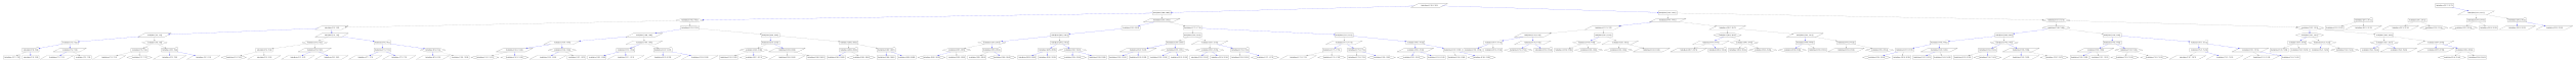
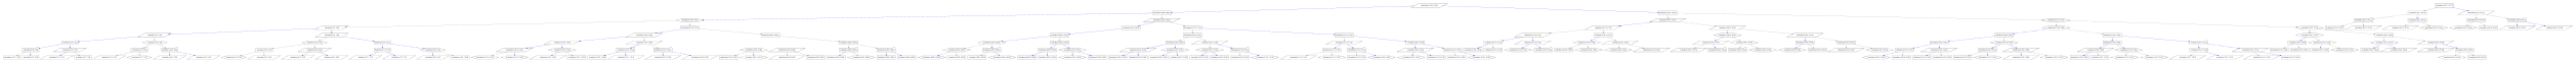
  digraph {
    fontname=Ubuntu
    node [fontname=Ubuntu shape=parallelogram]
    edge [color=blue fontname=Ubuntu]
    n1 [label="Node{data=[4189, 4189]}"]
    n2 [label="Node{data=[2889, 2889]}" shape=box]
    n3 [label="Node{data=[4955, 4955]}" shape=box]
    n4 [label="Node{data=[1400, 1400]}" shape=hexagon]
    n5 [label="Node{data=[2925, 2925]}"]
    n6 [label="Node{data=[4911, 4911]}"]
    n7 [label="Node{data=[7617, 7617]}" shape=hexagon]
    n8 [label="Node{data=[762, 762]}"]
    n9 [label="Node{data=[2329, 2329]}" shape=folder]
    n10 [label="Node{data=[2909, 2909]}" shape=box]
    n11 [label="Node{data=[4173, 4173]}" shape=folder]
    n12 [label="Node{data=[754, 754]}"]
    n13 [label="Node{data=[770, 770]}"]
    n14 [label="Node{data=[1408, 1408]}"]
    n15 [label="Node{data=[2881, 2881]}" shape=box]
    n16 [label="Node{data=[750, 750]}" shape=folder]
    n17 [label="Node{data=[758, 758]}" shape=hexagon]
    n18 [label="Node{data=[766, 766]}" shape=hexagon]
    n19 [label="Node{data=[790, 790]}" shape=folder]
    n20 [label="Node{data=[748, 748]}" shape=folder]
    n21 [label="Node{data=[752, 752]}"]
    n22 [label="Node{data=[756, 756]}" shape=folder]
    n23 [label="Node{data=[760, 760]}" shape=folder]
    n24 [label="Node{data=[747, 747]}" shape=folder]
    n25 [label="Node{data=[749, 749]}" shape=folder]
    n26 [label="Node{data=[751, 751]}"]
    n27 [label="Node{data=[753, 753]}" shape=box]
    n28 [label="Node{data=[755, 755]}"]
    n29 [label="Node{data=[757, 757]}" shape=hexagon]
    n30 [label="Node{data=[759, 759]}"]
    n31 [label="Node{data=[761, 761]}"]
    n32 [label="Node{data=[764, 764]}" shape=box]
    n33 [label="Node{data=[768, 768]}"]
    n34 [label="Node{data=[772, 772]}" shape=box]
    n35 [label="Node{data=[916, 916]}" shape=hexagon]
    n36 [label="Node{data=[763, 763]}" shape=hexagon]
    n37 [label="Node{data=[765, 765]}"]
    n38 [label="Node{data=[767, 767]}"]
    n39 [label="Node{data=[769, 769]}"]
    n40 [label="Node{data=[771, 771]}"]
    n41 [label="Node{data=[773, 773]}"]
    n42 [label="Node{data=[874, 874]}"]
    n43 [label="Node{data=[1399, 1399]}" shape=folder]
    n44 [label="Node{data=[1404, 1404]}"]
    n45 [label="Node{data=[1464, 1464]}"]
-   n46 [label="Node{data=[2837, 2837]}" shape=box]
    n47 [label="Node{data=[2885, 2885]}" shape=box]
    n48 [label="Node{data=[1402, 1402]}"]
    n49 [label="Node{data=[1406, 1406]}" shape=hexagon]
    n50 [label="Node{data=[1410, 1410]}" shape=folder]
    n51 [label="Node{data=[2327, 2327]}" shape=folder]
    n52 [label="Node{data=[1401, 1401]}" shape=hexagon]
    n53 [label="Node{data=[1403, 1403]}" shape=hexagon]
    n54 [label="Node{data=[1405, 1405]}"]
    n55 [label="Node{data=[1407, 1407]}" shape=box]
    n56 [label="Node{data=[1409, 1409]}" shape=box]
    n57 [label="Node{data=[1411, 1411]}"]
    n58 [label="Node{data=[2059, 2059]}"]
    n59 [label="Node{data=[2328, 2328]}"]
    n60 [label="Node{data=[2348, 2348]}" shape=hexagon]
    n61 [label="Node{data=[2858, 2858]}"]
    n62 [label="Node{data=[2883, 2883]}" shape=folder]
    n63 [label="Node{data=[2887, 2887]}" shape=folder]
    n64 [label="Node{data=[2330, 2330]}" shape=box]
    n65 [label="Node{data=[2811, 2811]}" shape=hexagon]
    n66 [label="Node{data=[2856, 2856]}"]
    n67 [label="Node{data=[2880, 2880]}" shape=box]
    n68 [label="Node{data=[2882, 2882]}" shape=folder]
    n69 [label="Node{data=[2884, 2884]}" shape=hexagon]
    n70 [label="Node{data=[2886, 2886]}" shape=box]
    n71 [label="Node{data=[2888, 2888]}" shape=folder]
    n72 [label="Node{data=[2897, 2897]}" shape=folder]
    n73 [label="Node{data=[2933, 2933]}" shape=folder]
    n74 [label="Node{data=[4181, 4181]}" shape=folder]
    n75 [label="Node{data=[2893, 2893]}" shape=hexagon]
    n76 [label="Node{data=[2905, 2905]}" shape=box]
    n77 [label="Node{data=[2917, 2917]}" shape=folder]
+   n78 [label="Node{data=[2913, 2913]}" shape=folder]
    n79 [label="Node{data=[2921, 2921]}"]
    n80 [label="Node{data=[2891, 2891]}" shape=hexagon]
    n81 [label="Node{data=[2895, 2895]}" shape=folder]
    n82 [label="Node{data=[2899, 2899]}" shape=box]
    n83 [label="Node{data=[2907, 2907]}" shape=hexagon]
    n84 [label="Node{data=[2890, 2890]}" shape=hexagon]
    n85 [label="Node{data=[2892, 2892]}" shape=folder]
    n86 [label="Node{data=[2894, 2894]}" shape=box]
    n87 [label="Node{data=[2896, 2896]}" shape=hexagon]
    n88 [label="Node{data=[2898, 2898]}" shape=box]
    n89 [label="Node{data=[2900, 2900]}" shape=folder]
    n90 [label="Node{data=[2906, 2906]}" shape=hexagon]
    n91 [label="Node{data=[2908, 2908]}" shape=box]
    n92 [label="Node{data=[2911, 2911]}" shape=folder]
    n93 [label="Node{data=[2915, 2915]}" shape=box]
    n94 [label="Node{data=[2919, 2919]}" shape=box]
    n95 [label="Node{data=[2923, 2923]}" shape=folder]
    n96 [label="Node{data=[2910, 2910]}" shape=box]
    n97 [label="Node{data=[2912, 2912]}"]
    n98 [label="Node{data=[2914, 2914]}"]
    n99 [label="Node{data=[2916, 2916]}" shape=hexagon]
    n100 [label="Node{data=[2918, 2918]}" shape=hexagon]
    n101 [label="Node{data=[2920, 2920]}" shape=box]
    n102 [label="Node{data=[2922, 2922]}"]
    n103 [label="Node{data=[2924, 2924]}"]
    n104 [label="Node{data=[2929, 2929]}" shape=box]
    n105 [label="Node{data=[2937, 2937]}"]
    n106 [label="Node{data=[4177, 4177]}"]
    n107 [label="Node{data=[4185, 4185]}" shape=box]
    n108 [label="Node{data=[2927, 2927]}"]
    n109 [label="Node{data=[2931, 2931]}" shape=hexagon]
    n110 [label="Node{data=[2935, 2935]}" shape=hexagon]
    n111 [label="Node{data=[4139, 4139]}" shape=folder]
    n112 [label="Node{data=[2926, 2926]}" shape=box]
    n113 [label="Node{data=[2928, 2928]}" shape=folder]
    n114 [label="Node{data=[2930, 2930]}" shape=folder]
    n115 [label="Node{data=[2932, 2932]}" shape=folder]
    n116 [label="Node{data=[2934, 2934]}" shape=box]
    n117 [label="Node{data=[2936, 2936]}" shape=box]
    n118 [label="Node{data=[2938, 2938]}" shape=folder]
    n119 [label="Node{data=[4172, 4172]}" shape=hexagon]
    n120 [label="Node{data=[4175, 4175]}" shape=box]
    n121 [label="Node{data=[4179, 4179]}" shape=folder]
    n122 [label="Node{data=[4183, 4183]}"]
    n123 [label="Node{data=[4187, 4187]}" shape=box]
    n124 [label="Node{data=[4174, 4174]}"]
    n125 [label="Node{data=[4176, 4176]}" shape=hexagon]
    n126 [label="Node{data=[4178, 4178]}" shape=box]
    n127 [label="Node{data=[4180, 4180]}" shape=hexagon]
    n128 [label="Node{data=[4182, 4182]}" shape=hexagon]
    n129 [label="Node{data=[4184, 4184]}" shape=box]
    n130 [label="Node{data=[4186, 4186]}" shape=folder]
    n131 [label="Node{data=[4188, 4188]}" shape=hexagon]
    n132 [label="Node{data=[4197, 4197]}"]
    n133 [label="Node{data=[4947, 4947]}"]
    n134 [label="Node{data=[7488, 7488]}" shape=hexagon]
    n135 [label="Node{data=[7625, 7625]}" shape=hexagon]
    n136 [label="Node{data=[4193, 4193]}"]
    n137 [label="Node{data=[4201, 4201]}" shape=box]
    n138 [label="Node{data=[4943, 4943]}" shape=hexagon]
    n139 [label="Node{data=[4951, 4951]}"]
    n140 [label="Node{data=[4191, 4191]}" shape=folder]
    n141 [label="Node{data=[4195, 4195]}"]
    n142 [label="Node{data=[4199, 4199]}" shape=hexagon]
    n143 [label="Node{data=[4203, 4203]}"]
    n144 [label="Node{data=[4190, 4190]}" shape=folder]
    n145 [label="Node{data=[4192, 4192]}" shape=box]
    n146 [label="Node{data=[4194, 4194]}" shape=hexagon]
    n147 [label="Node{data=[4196, 4196]}" shape=folder]
    n148 [label="Node{data=[4198, 4198]}" shape=box]
    n149 [label="Node{data=[4200, 4200]}" shape=hexagon]
    n150 [label="Node{data=[4202, 4202]}" shape=hexagon]
    n151 [label="Node{data=[4204, 4204]}"]
    n152 [label="Node{data=[4941, 4941]}"]
    n153 [label="Node{data=[4945, 4945]}" shape=hexagon]
    n154 [label="Node{data=[4949, 4949]}" shape=box]
    n155 [label="Node{data=[4953, 4953]}" shape=box]
    n156 [label="Node{data=[4937, 4937]}"]
    n157 [label="Node{data=[4942, 4942]}" shape=folder]
    n158 [label="Node{data=[4944, 4944]}" shape=folder]
    n159 [label="Node{data=[4946, 4946]}" shape=hexagon]
    n160 [label="Node{data=[4948, 4948]}" shape=hexagon]
    n161 [label="Node{data=[4950, 4950]}" shape=box]
    n162 [label="Node{data=[4952, 4952]}"]
    n163 [label="Node{data=[4954, 4954]}" shape=hexagon]
    n164 [label="Node{data=[5869, 5869]}" shape=folder]
    n165 [label="Node{data=[7496, 7496]}" shape=box]
    n166 [label="Node{data=[7621, 7621]}" shape=hexagon]
    n167 [label="Node{data=[7629, 7629]}" shape=box]
    n168 [label="Node{data=[4976, 4976]}" shape=folder]
    n169 [label="Node{data=[7446, 7446]}" shape=hexagon]
    n170 [label="Node{data=[7492, 7492]}" shape=box]
    n171 [label="Node{data=[7613, 7613]}" shape=folder]
    n172 [label="Node{data=[4957, 4957]}" shape=box]
    n173 [label="Node{data=[5440, 5440]}"]
    n174 [label="Node{data=[5942, 5942]}" shape=folder]
    n175 [label="Node{data=[7486, 7486]}"]
    n176 [label="Node{data=[4956, 4956]}" shape=hexagon]
    n177 [label="Node{data=[4958, 4958]}" shape=folder]
    n178 [label="Node{data=[5405, 5405]}" shape=box]
    n179 [label="Node{data=[5448, 5448]}" shape=folder]
    n180 [label="Node{data=[5876, 5876]}" shape=box]
    n181 [label="Node{data=[7265, 7265]}" shape=hexagon]
    n182 [label="Node{data=[7485, 7485]}"]
    n183 [label="Node{data=[7487, 7487]}" shape=hexagon]
    n184 [label="Node{data=[7490, 7490]}"]
    n185 [label="Node{data=[7494, 7494]}" shape=hexagon]
    n186 [label="Node{data=[7523, 7523]}" shape=box]
    n187 [label="Node{data=[7615, 7615]}"]
    n188 [label="Node{data=[7489, 7489]}" shape=box]
    n189 [label="Node{data=[7491, 7491]}" shape=box]
    n190 [label="Node{data=[7493, 7493]}" shape=hexagon]
    n191 [label="Node{data=[7495, 7495]}" shape=hexagon]
    n192 [label="Node{data=[7497, 7497]}"]
    n193 [label="Node{data=[7541, 7541]}"]
    n194 [label="Node{data=[7614, 7614]}"]
    n195 [label="Node{data=[7616, 7616]}" shape=folder]
    n196 [label="Node{data=[7619, 7619]}" shape=box]
    n197 [label="Node{data=[7623, 7623]}" shape=hexagon]
    n198 [label="Node{data=[7627, 7627]}" shape=hexagon]
    n199 [label="Node{data=[8794, 8794]}"]
    n200 [label="Node{data=[7618, 7618]}" shape=box]
    n201 [label="Node{data=[7620, 7620]}" shape=box]
    n202 [label="Node{data=[7622, 7622]}" shape=box]
    n203 [label="Node{data=[7624, 7624]}" shape=hexagon]
    n204 [label="Node{data=[7626, 7626]}" shape=folder]
    n205 [label="Node{data=[7628, 7628]}"]
    n206 [label="Node{data=[8778, 8778]}"]
    n207 [label="Node{data=[9266, 9266]}" shape=box]
    n208 [label="Node{data=[9166, 9166]}" shape=hexagon]
    n209 [label="Node{data=[9846, 9846]}" shape=box]
    n1 -> n2
    n1 -> n3
    n2 -> n4
    n2 -> n5 [color=gray40]
    n3 -> n6 [color=gray40]
    n3 -> n7 [color=gray40]
    n4 -> n8 [color=gray40]
    n4 -> n9 [color=gray40]
    n5 -> n10
    n5 -> n11 [color=gray40]
    n6 -> n132
    n6 -> n133 [color=gray40]
    n7 -> n134 [color=gray40]
    n7 -> n135 [color=gray40]
    n8 -> n12
    n8 -> n13
    n9 -> n14
    n9 -> n15 [color=gray40]
    n10 -> n72
    n11 -> n73 [color=gray40]
    n11 -> n74
    n12 -> n16
    n12 -> n17 [color=gray40]
    n13 -> n18 [color=gray40]
    n13 -> n19
    n14 -> n44
    n14 -> n45 [color=gray40]
-   n15 -> n46
    n15 -> n47 [color=gray40]
    n16 -> n20
    n16 -> n21
    n17 -> n22 [color=gray40]
    n17 -> n23 [color=gray40]
    n18 -> n32 [color=gray40]
    n18 -> n33 [color=gray40]
    n19 -> n34
    n19 -> n35
    n20 -> n24 [color=gray40]
    n20 -> n25
    n21 -> n26
    n21 -> n27 [color=gray40]
    n22 -> n28 [color=gray40]
    n22 -> n29 [color=gray40]
    n23 -> n30
    n23 -> n31
    n32 -> n36 [color=gray40]
    n32 -> n37 [color=gray40]
    n33 -> n38
    n33 -> n39
    n34 -> n40
    n34 -> n41
    n35 -> n42
    n35 -> n43 [color=gray40]
    n44 -> n48
    n44 -> n49
    n45 -> n50
    n45 -> n51 [color=gray40]
-   n46 -> n60 [color=gray40]
-   n46 -> n61
    n47 -> n62 [color=gray40]
    n47 -> n63 [color=gray40]
    n48 -> n52 [color=gray40]
    n48 -> n53
    n49 -> n54
    n49 -> n55 [color=gray40]
    n50 -> n56
    n50 -> n57
    n51 -> n58
    n51 -> n59
    n60 -> n64 [color=gray40]
    n60 -> n65
    n61 -> n66 [color=gray40]
    n61 -> n67 [color=gray40]
    n62 -> n68
    n62 -> n69 [color=gray40]
    n63 -> n70
    n63 -> n71
    n72 -> n75
    n72 -> n76 [color=gray40]
    n73 -> n104 [color=gray40]
    n73 -> n105 [color=gray40]
    n74 -> n106 [color=gray40]
    n74 -> n107
    n75 -> n80 [color=gray40]
    n75 -> n81
    n76 -> n82
    n76 -> n83
+   n77 -> n78 [color=gray40]
    n77 -> n79
+   n78 -> n92 [color=gray40]
+   n78 -> n93
    n79 -> n94 [color=gray40]
    n79 -> n95 [color=gray40]
    n80 -> n84
    n80 -> n85 [color=gray40]
    n81 -> n86 [color=gray40]
    n81 -> n87
    n82 -> n88
    n82 -> n89
    n83 -> n90
    n83 -> n91
    n92 -> n96 [color=gray40]
    n92 -> n97 [color=gray40]
    n93 -> n98 [color=gray40]
    n93 -> n99 [color=gray40]
    n94 -> n100 [color=gray40]
    n94 -> n101 [color=gray40]
    n95 -> n102
    n95 -> n103
    n104 -> n108
    n104 -> n109
    n105 -> n110 [color=gray40]
    n105 -> n111
    n106 -> n120
    n106 -> n121
    n107 -> n122
    n107 -> n123
    n108 -> n112
    n108 -> n113
    n109 -> n114
    n109 -> n115
    n110 -> n116
    n110 -> n117
    n111 -> n118 [color=gray40]
    n111 -> n119
    n120 -> n124 [color=gray40]
    n120 -> n125 [color=gray40]
    n121 -> n126 [color=gray40]
    n121 -> n127
    n122 -> n128
    n122 -> n129
    n123 -> n130 [color=gray40]
    n123 -> n131
    n132 -> n136 [color=gray40]
    n132 -> n137 [color=gray40]
    n133 -> n138 [color=gray40]
    n133 -> n139 [color=gray40]
    n134 -> n164
    n134 -> n165 [color=gray40]
    n135 -> n166
    n135 -> n167 [color=gray40]
    n136 -> n140
    n136 -> n141
    n137 -> n142
    n137 -> n143 [color=gray40]
    n138 -> n152
    n138 -> n153 [color=gray40]
    n139 -> n154
    n139 -> n155 [color=gray40]
    n140 -> n144
    n140 -> n145 [color=gray40]
    n141 -> n146
    n141 -> n147
    n142 -> n148 [color=gray40]
    n142 -> n149 [color=gray40]
    n143 -> n150 [color=gray40]
    n143 -> n151 [color=gray40]
    n152 -> n156 [color=gray40]
    n152 -> n157
    n153 -> n158 [color=gray40]
    n153 -> n159 [color=gray40]
    n154 -> n160
    n154 -> n161 [color=gray40]
    n155 -> n162 [color=gray40]
    n155 -> n163 [color=gray40]
    n164 -> n168
    n164 -> n169 [color=gray40]
    n165 -> n170
    n165 -> n171
    n166 -> n196
    n166 -> n197 [color=gray40]
    n167 -> n198 [color=gray40]
    n167 -> n199 [color=gray40]
    n168 -> n172
    n168 -> n173
    n169 -> n174
    n169 -> n175
    n170 -> n184
    n170 -> n185
    n171 -> n186
    n171 -> n187
    n172 -> n176
    n172 -> n177 [color=gray40]
    n173 -> n178
    n173 -> n179 [color=gray40]
    n174 -> n180 [color=gray40]
    n174 -> n181
    n175 -> n182
    n175 -> n183 [color=gray40]
    n184 -> n188
    n184 -> n189 [color=gray40]
    n185 -> n190 [color=gray40]
    n185 -> n191 [color=gray40]
    n186 -> n192 [color=gray40]
    n186 -> n193
    n187 -> n194 [color=gray40]
    n187 -> n195
    n196 -> n200 [color=gray40]
    n196 -> n201 [color=gray40]
    n197 -> n202
    n197 -> n203 [color=gray40]
    n198 -> n204
    n198 -> n205
    n199 -> n206
    n199 -> n207
    n207 -> n208 [color=gray40]
    n207 -> n209 [color=gray40]
  }
